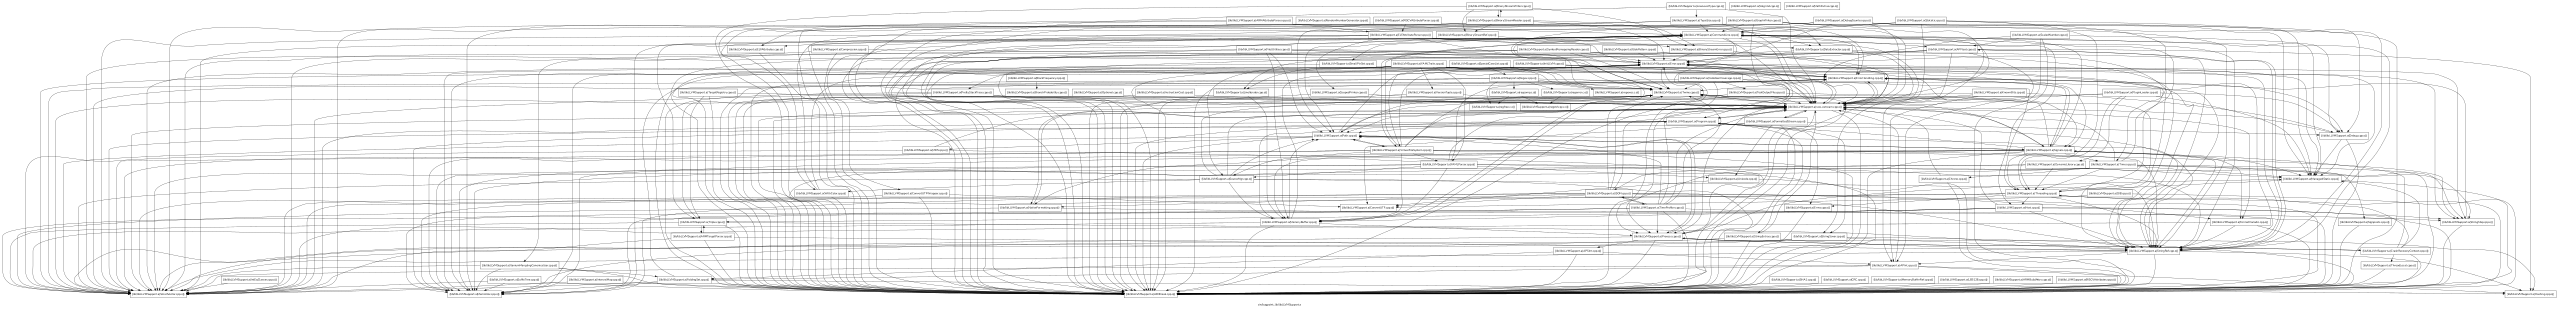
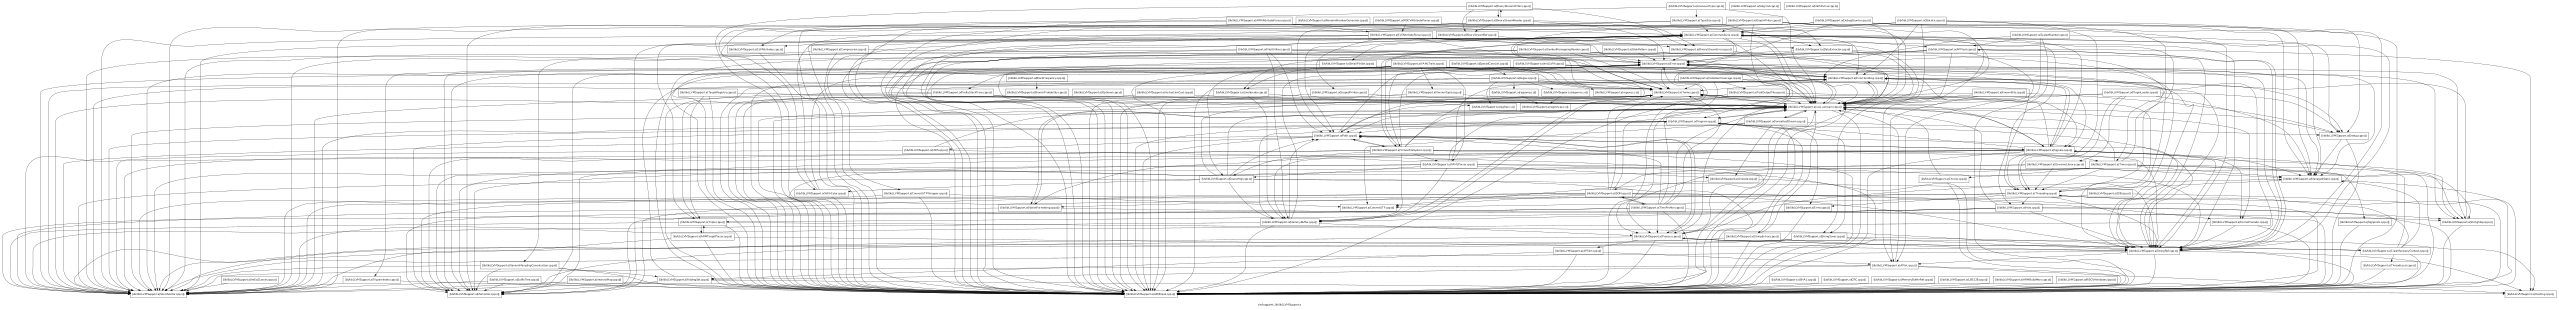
  digraph {
    fontname=Nunito
    label="bin/bugpoint_lib/libLLVMSupport.a"
    rankdir=TB
    node [fontname=Nunito group=0 shape=box]
    edge [fontname=Nunito]
    n1 [label="{lib/libLLVMSupport.a(ABIBreak.cpp.o)}"]
    n2 [label="{lib/libLLVMSupport.a(CommandLine.cpp.o)}"]
    n3 [label="{lib/libLLVMSupport.a(APFloat.cpp.o)}"]
    n4 [label="{lib/libLLVMSupport.a(ConvertUTFWrapper.cpp.o)}"]
    n5 [label="{lib/libLLVMSupport.a(Error.cpp.o)}"]
    n6 [label="{lib/libLLVMSupport.a(ErrorHandling.cpp.o)}"]
    n7 [label="{lib/libLLVMSupport.a(ManagedStatic.cpp.o)}"]
    n8 [label="{lib/libLLVMSupport.a(MemAlloc.cpp.o)}"]
    n9 [label="{lib/libLLVMSupport.a(SmallPtrSet.cpp.o)}"]
    n10 [label="{lib/libLLVMSupport.a(SmallVector.cpp.o)}"]
    n11 [label="{lib/libLLVMSupport.a(StringSaver.cpp.o)}"]
    n12 [label="{lib/libLLVMSupport.a(StringRef.cpp.o)}"]
    n13 [label="{lib/libLLVMSupport.a(Triple.cpp.o)}"]
    n14 [label="{lib/libLLVMSupport.a(Twine.cpp.o)}"]
    n15 [label="{lib/libLLVMSupport.a(VirtualFileSystem.cpp.o)}"]
    n16 [label="{lib/libLLVMSupport.a(raw_ostream.cpp.o)}"]
    n17 [label="{lib/libLLVMSupport.a(Host.cpp.o)}"]
    n18 [label="{lib/libLLVMSupport.a(Path.cpp.o)}"]
    n19 [label="{lib/libLLVMSupport.a(Process.cpp.o)}"]
    n20 [label="{lib/libLLVMSupport.a(APInt.cpp.o)}"]
    n21 [label="{lib/libLLVMSupport.a(Hashing.cpp.o)}"]
    n22 [label="{lib/libLLVMSupport.a(ConvertUTF.cpp.o)}"]
    n23 [label="{lib/libLLVMSupport.a(Signals.cpp.o)}"]
    n24 [label="{lib/libLLVMSupport.a(Debug.cpp.o)}"]
    n25 [label="{lib/libLLVMSupport.a(Threading.cpp.o)}"]
    n26 [label="{lib/libLLVMSupport.a(StringMap.cpp.o)}"]
    n27 [label="{lib/libLLVMSupport.a(ARMTargetParser.cpp.o)}"]
    n28 [label="{lib/libLLVMSupport.a(SourceMgr.cpp.o)}"]
    n29 [label="{lib/libLLVMSupport.a(MemoryBuffer.cpp.o)}"]
    n30 [label="{lib/libLLVMSupport.a(YAMLParser.cpp.o)}"]
    n31 [label="{lib/libLLVMSupport.a(FormattedStream.cpp.o)}"]
    n32 [label="{lib/libLLVMSupport.a(FormatVariadic.cpp.o)}"]
    n33 [label="{lib/libLLVMSupport.a(NativeFormatting.cpp.o)}"]
    n34 [label="{lib/libLLVMSupport.a(Program.cpp.o)}"]
    n35 [label="{lib/libLLVMSupport.a(MD5.cpp.o)}"]
    n36 [label="{lib/libLLVMSupport.a(CrashRecoveryContext.cpp.o)}"]
    n37 [label="{lib/libLLVMSupport.a(APSInt.cpp.o)}"]
    n38 [label="{lib/libLLVMSupport.a(FoldingSet.cpp.o)}"]
    n39 [label="{lib/libLLVMSupport.a(Timer.cpp.o)}"]
    n40 [label="{lib/libLLVMSupport.a(Errno.cpp.o)}"]
    n41 [label="{lib/libLLVMSupport.a(WithColor.cpp.o)}"]
    n42 [label="{lib/libLLVMSupport.a(Unicode.cpp.o)}"]
    n43 [label="{lib/libLLVMSupport.a(StringExtras.cpp.o)}"]
    n44 [label="{lib/libLLVMSupport.a(ThreadLocal.cpp.o)}"]
    n45 [label="{lib/libLLVMSupport.a(JSON.cpp.o)}"]
    n46 [label="{lib/libLLVMSupport.a(Chrono.cpp.o)}"]
    n47 [label="{lib/libLLVMSupport.a(Signposts.cpp.o)}"]
    n48 [label="{lib/libLLVMSupport.a(FileUtilities.cpp.o)}"]
    n49 [label="{lib/libLLVMSupport.a(PluginLoader.cpp.o)}"]
    n50 [label="{lib/libLLVMSupport.a(DynamicLibrary.cpp.o)}"]
    n51 [label="{lib/libLLVMSupport.a(ToolOutputFile.cpp.o)}"]
    n52 [label="{lib/libLLVMSupport.a(InitLLVM.cpp.o)}"]
    n53 [label="{lib/libLLVMSupport.a(PrettyStackTrace.cpp.o)}"]
    n54 [label="{lib/libLLVMSupport.a(Statistic.cpp.o)}"]
    n55 [label="{lib/libLLVMSupport.a(TimeProfiler.cpp.o)}"]
    n56 [label="{lib/libLLVMSupport.a(Valgrind.cpp.o)}"]
    n57 [label="{lib/libLLVMSupport.a(KnownBits.cpp.o)}"]
    n58 [label="{lib/libLLVMSupport.a(TypeSize.cpp.o)}"]
    n59 [label="{lib/libLLVMSupport.a(BranchProbability.cpp.o)}"]
    n60 [label="{lib/libLLVMSupport.a(LowLevelType.cpp.o)}"]
    n61 [label="{lib/libLLVMSupport.a(CodeGenCoverage.cpp.o)}"]
    n62 [label="{lib/libLLVMSupport.a(GraphWriter.cpp.o)}"]
    n63 [label="{lib/libLLVMSupport.a(TargetRegistry.cpp.o)}"]
    n64 [label="{lib/libLLVMSupport.a(BlockFrequency.cpp.o)}"]
    n65 [label="{lib/libLLVMSupport.a(ScaledNumber.cpp.o)}"]
    n66 [label="{lib/libLLVMSupport.a(Optional.cpp.o)}"]
    n67 [label="{lib/libLLVMSupport.a(SuffixTree.cpp.o)}"]
    n68 [label="{lib/libLLVMSupport.a(DebugCounter.cpp.o)}"]
    n69 [label="{lib/libLLVMSupport.a(SHA1.cpp.o)}"]
    n70 [label="{lib/libLLVMSupport.a(IntEqClasses.cpp.o)}"]
    n71 [label="{lib/libLLVMSupport.a(MathExtras.cpp.o)}"]
    n72 [label="{lib/libLLVMSupport.a(IntervalMap.cpp.o)}"]
    n73 [label="{lib/libLLVMSupport.a(YAMLTraits.cpp.o)}"]
    n74 [label="{lib/libLLVMSupport.a(LineIterator.cpp.o)}"]
    n75 [label="{lib/libLLVMSupport.a(VersionTuple.cpp.o)}"]
    n76 [label="{lib/libLLVMSupport.a(InstructionCost.cpp.o)}"]
    n77 [label="{lib/libLLVMSupport.a(Regex.cpp.o)}"]
    n78 [label="{lib/libLLVMSupport.a(regcomp.c.o)}"]
    n79 [label="{lib/libLLVMSupport.a(regerror.c.o)}"]
    n80 [label="{lib/libLLVMSupport.a(regexec.c.o)}"]
    n81 [label="{lib/libLLVMSupport.a(regfree.c.o)}"]
    n82 [label="{lib/libLLVMSupport.a(regstrlcpy.c.o)}"]
    n83 [label="{lib/libLLVMSupport.a(RandomNumberGenerator.cpp.o)}"]
    n84 [label="{lib/libLLVMSupport.a(CRC.cpp.o)}"]
    n85 [label="{lib/libLLVMSupport.a(GlobPattern.cpp.o)}"]
    n86 [label="{lib/libLLVMSupport.a(MemoryBufferRef.cpp.o)}"]
    n87 [label="{lib/libLLVMSupport.a(SpecialCaseList.cpp.o)}"]
+   n88 [label="{lib/libLLVMSupport.a(TrigramIndex.cpp.o)}"]
    n89 [label="{lib/libLLVMSupport.a(LEB128.cpp.o)}"]
    n90 [label="{lib/libLLVMSupport.a(DJB.cpp.o)}"]
    n91 [label="{lib/libLLVMSupport.a(BinaryStreamWriter.cpp.o)}"]
    n92 [label="{lib/libLLVMSupport.a(BinaryStreamRef.cpp.o)}"]
    n93 [label="{lib/libLLVMSupport.a(BinaryStreamError.cpp.o)}"]
    n94 [label="{lib/libLLVMSupport.a(BinaryStreamReader.cpp.o)}"]
    n95 [label="{lib/libLLVMSupport.a(DataExtractor.cpp.o)}"]
    n96 [label="{lib/libLLVMSupport.a(ScopedPrinter.cpp.o)}"]
    n97 [label="{lib/libLLVMSupport.a(Compression.cpp.o)}"]
    n98 [label="{lib/libLLVMSupport.a(ItaniumManglingCanonicalizer.cpp.o)}"]
    n99 [label="{lib/libLLVMSupport.a(SymbolRemappingReader.cpp.o)}"]
    n100 [label="{lib/libLLVMSupport.a(ARMBuildAttrs.cpp.o)}"]
    n101 [label="{lib/libLLVMSupport.a(ARMAttributeParser.cpp.o)}"]
    n102 [label="{lib/libLLVMSupport.a(ELFAttributeParser.cpp.o)}"]
    n103 [label="{lib/libLLVMSupport.a(ELFAttributes.cpp.o)}"]
    n104 [label="{lib/libLLVMSupport.a(RISCVAttributes.cpp.o)}"]
    n105 [label="{lib/libLLVMSupport.a(RISCVAttributeParser.cpp.o)}"]
    n2 -> n1
    n2 -> n3
    n2 -> n4
    n2 -> n5
    n2 -> n6
    n2 -> n7
    n2 -> n8
    n2 -> n9
    n2 -> n10
    n2 -> n11
    n2 -> n12
    n2 -> n13
    n2 -> n14
    n2 -> n15
    n2 -> n16
    n2 -> n17
    n2 -> n18
    n2 -> n19
    n3 -> n1
    n3 -> n5
    n3 -> n10
    n3 -> n12
    n3 -> n16
    n3 -> n20
    n3 -> n21
    n4 -> n1
    n4 -> n10
    n4 -> n22
    n5 -> n1
    n5 -> n6
    n5 -> n7
    n5 -> n10
    n5 -> n14
    n5 -> n16
    n6 -> n1
    n6 -> n14
    n6 -> n16
    n6 -> n23
    n6 -> n24
    n7 -> n1
    n7 -> n25
    n9 -> n1
    n9 -> n6
    n10 -> n6
    n11 -> n1
    n11 -> n8
    n11 -> n10
    n11 -> n12
    n12 -> n1
    n12 -> n3
    n12 -> n5
    n12 -> n10
    n12 -> n20
    n12 -> n21
    n13 -> n1
    n13 -> n10
    n13 -> n12
    n13 -> n14
    n13 -> n27
    n14 -> n1
    n14 -> n10
    n14 -> n16
    n15 -> n1
    n15 -> n2
    n15 -> n5
    n15 -> n8
    n15 -> n10
    n15 -> n12
    n15 -> n14
    n15 -> n16
    n15 -> n18
    n15 -> n26
    n15 -> n28
    n15 -> n29
    n15 -> n30
    n16 -> n1
    n16 -> n5
    n16 -> n6
    n16 -> n10
    n16 -> n14
    n16 -> n18
    n16 -> n19
    n16 -> n31
    n16 -> n32
    n16 -> n33
    n16 -> n34
    n17 -> n1
    n17 -> n8
    n17 -> n12
    n17 -> n13
    n17 -> n16
    n17 -> n26
    n17 -> n29
    n18 -> n1
    n18 -> n5
    n18 -> n10
    n18 -> n12
    n18 -> n14
    n18 -> n15
    n18 -> n19
    n18 -> n23
    n18 -> n35
    n19 -> n1
    n19 -> n5
    n19 -> n7
    n19 -> n10
    n19 -> n18
    n19 -> n21
    n19 -> n36
    n19 -> n37
    n20 -> n1
    n20 -> n10
    n20 -> n16
    n20 -> n21
    n20 -> n38
    n23 -> n1
    n23 -> n2
    n23 -> n6
    n23 -> n7
    n23 -> n8
    n23 -> n10
    n23 -> n12
    n23 -> n14
    n23 -> n16
    n23 -> n18
    n23 -> n25
    n23 -> n29
    n23 -> n32
    n23 -> n33
    n23 -> n34
    n23 -> n39
    n24 -> n1
    n24 -> n7
    n24 -> n16
    n25 -> n1
    n25 -> n6
    n25 -> n8
    n25 -> n10
    n25 -> n12
    n25 -> n14
    n25 -> n17
    n25 -> n40
    n26 -> n1
    n26 -> n6
    n27 -> n1
    n27 -> n10
    n27 -> n12
    n27 -> n13
    n28 -> n1
    n28 -> n10
    n28 -> n12
    n28 -> n14
    n28 -> n16
    n28 -> n18
    n28 -> n29
    n28 -> n41
    n29 -> n1
    n29 -> n5
    n29 -> n10
    n29 -> n14
    n29 -> n18
    n29 -> n19
    n29 -> n34
    n30 -> n1
    n30 -> n6
    n30 -> n8
    n30 -> n10
    n30 -> n12
    n30 -> n16
    n30 -> n28
    n30 -> n29
    n30 -> n42
    n31 -> n1
    n31 -> n10
    n31 -> n16
    n31 -> n22
    n31 -> n24
    n31 -> n42
    n32 -> n1
    n32 -> n10
    n32 -> n12
    n33 -> n1
    n33 -> n10
    n33 -> n16
    n34 -> n1
    n34 -> n8
    n34 -> n10
    n34 -> n11
    n34 -> n12
    n34 -> n16
    n34 -> n18
    n34 -> n40
    n34 -> n43
    n35 -> n1
    n35 -> n10
    n35 -> n16
    n36 -> n1
    n36 -> n7
    n36 -> n19
    n36 -> n23
    n36 -> n25
    n36 -> n44
    n37 -> n1
    n37 -> n20
    n37 -> n38
    n38 -> n1
    n38 -> n6
    n38 -> n8
    n38 -> n10
    n38 -> n21
    n39 -> n1
    n39 -> n2
    n39 -> n7
    n39 -> n8
    n39 -> n16
    n39 -> n19
    n39 -> n25
    n39 -> n26
    n39 -> n45
    n39 -> n46
    n39 -> n47
    n40 -> n1
    n41 -> n1
    n41 -> n2
    n41 -> n5
    n42 -> n1
    n42 -> n22
    n43 -> n1
    n43 -> n10
    n43 -> n12
    n43 -> n16
    n44 -> n1
    n45 -> n1
    n45 -> n5
    n45 -> n8
    n45 -> n10
    n45 -> n12
    n45 -> n14
    n45 -> n16
    n45 -> n22
    n45 -> n32
    n45 -> n33
    n45 -> n55
    n46 -> n1
    n46 -> n16
    n47 -> n1
    n48 -> n1
    n48 -> n5
    n48 -> n10
    n48 -> n14
    n48 -> n16
    n48 -> n18
    n48 -> n29
    n49 -> n1
    n49 -> n7
    n49 -> n16
    n49 -> n24
    n49 -> n25
    n49 -> n50
    n50 -> n1
    n50 -> n7
    n50 -> n8
    n50 -> n25
    n50 -> n26
    n51 -> n1
    n51 -> n16
    n51 -> n18
    n51 -> n23
    n52 -> n1
    n52 -> n6
    n52 -> n7
    n52 -> n8
    n52 -> n23
    n52 -> n53
    n53 -> n1
    n53 -> n10
    n53 -> n16
    n53 -> n23
    n54 -> n1
    n54 -> n2
    n54 -> n7
    n54 -> n16
    n54 -> n25
    n54 -> n39
    n55 -> n1
    n55 -> n5
    n55 -> n8
    n55 -> n10
    n55 -> n14
    n55 -> n16
    n55 -> n18
    n55 -> n19
    n55 -> n26
    n55 -> n45
    n57 -> n1
    n57 -> n16
    n57 -> n20
    n57 -> n24
    n58 -> n1
    n58 -> n2
-   n58 -> n6
+   n54 -> n6
    n58 -> n16
    n58 -> n41
    n59 -> n1
    n59 -> n16
    n60 -> n1
    n60 -> n16
    n60 -> n58
    n61 -> n1
    n61 -> n14
    n61 -> n16
    n61 -> n19
    n61 -> n25
    n61 -> n51
    n62 -> n1
    n62 -> n2
    n62 -> n12
    n62 -> n14
    n62 -> n16
    n62 -> n18
    n62 -> n34
    n63 -> n1
    n63 -> n13
    n63 -> n16
    n64 -> n59
    n65 -> n1
    n65 -> n3
    n65 -> n16
    n65 -> n20
    n65 -> n24
    n66 -> n1
    n66 -> n16
    n67 -> n1
    n67 -> n8
    n67 -> n10
    n68 -> n1
    n68 -> n2
    n68 -> n7
    n68 -> n8
    n68 -> n10
    n68 -> n12
    n68 -> n16
    n68 -> n24
    n69 -> n1
    n70 -> n10
    n72 -> n1
    n72 -> n10
    n73 -> n1
    n73 -> n6
    n73 -> n8
    n73 -> n10
    n73 -> n12
    n73 -> n14
    n73 -> n16
    n73 -> n26
    n73 -> n28
    n73 -> n29
    n73 -> n30
    n73 -> n74
    n73 -> n75
    n74 -> n1
    n74 -> n29
    n75 -> n1
    n75 -> n16
    n76 -> n1
    n76 -> n16
    n77 -> n1
    n77 -> n10
    n77 -> n12
    n77 -> n14
    n77 -> n78
    n77 -> n79
    n77 -> n80
    n77 -> n81
-   n78 -> n81
+   n74 -> n81
    n78 -> n82
    n79 -> n82
    n83 -> n1
    n83 -> n2
    n84 -> n1
    n85 -> n1
    n85 -> n5
    n85 -> n12
    n86 -> n1
    n87 -> n1
    n87 -> n6
    n87 -> n8
    n87 -> n12
    n87 -> n14
    n87 -> n15
    n87 -> n26
    n87 -> n77
+   n87 -> n88
+   n88 -> n1
+   n88 -> n10
    n89 -> n1
    n90 -> n1
    n90 -> n22
    n91 -> n1
    n91 -> n92
    n91 -> n93
    n91 -> n94
    n92 -> n1
    n92 -> n93
    n93 -> n1
    n93 -> n5
    n93 -> n16
    n94 -> n1
    n94 -> n5
    n94 -> n10
    n94 -> n91
    n94 -> n92
    n94 -> n93
    n95 -> n1
    n95 -> n5
    n95 -> n12
    n95 -> n16
    n96 -> n1
    n96 -> n16
    n97 -> n1
    n97 -> n5
    n97 -> n10
    n98 -> n1
    n98 -> n8
    n98 -> n10
    n98 -> n38
    n99 -> n1
    n99 -> n5
    n99 -> n12
    n99 -> n14
    n99 -> n16
    n99 -> n74
    n99 -> n98
    n100 -> n1
    n101 -> n1
    n101 -> n16
    n101 -> n95
    n101 -> n102
    n101 -> n103
    n102 -> n1
    n102 -> n5
    n102 -> n10
    n102 -> n12
    n102 -> n14
    n102 -> n16
    n102 -> n95
    n102 -> n96
    n102 -> n103
    n103 -> n1
    n104 -> n1
    n105 -> n1
    n105 -> n95
    n105 -> n102
  }
